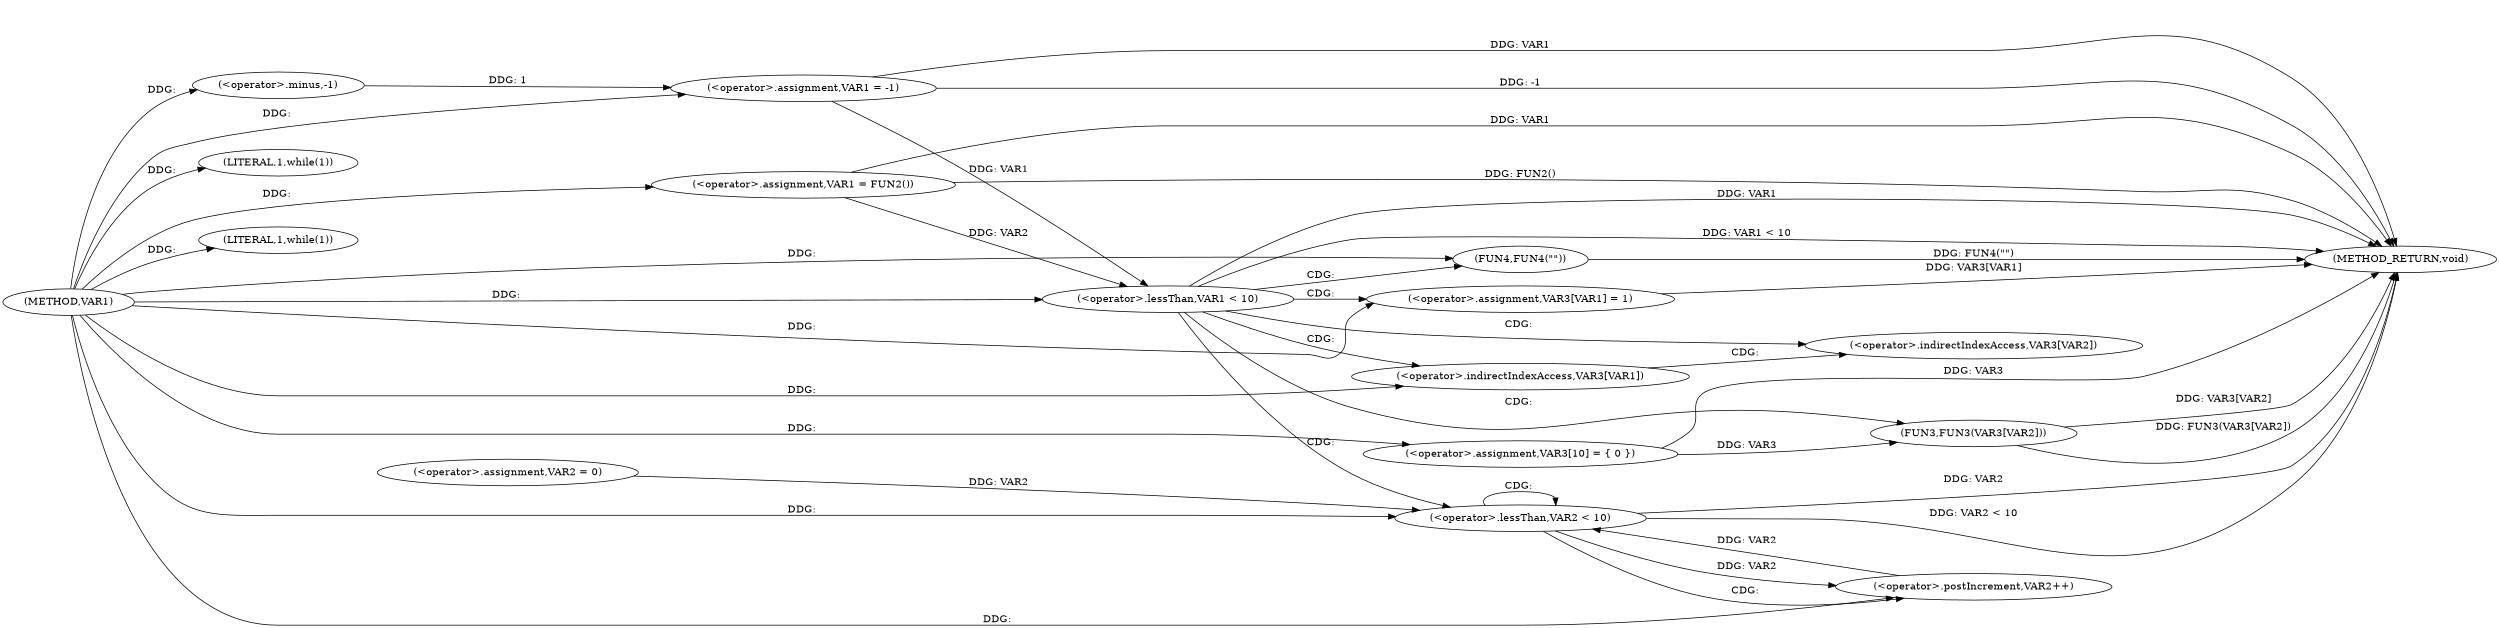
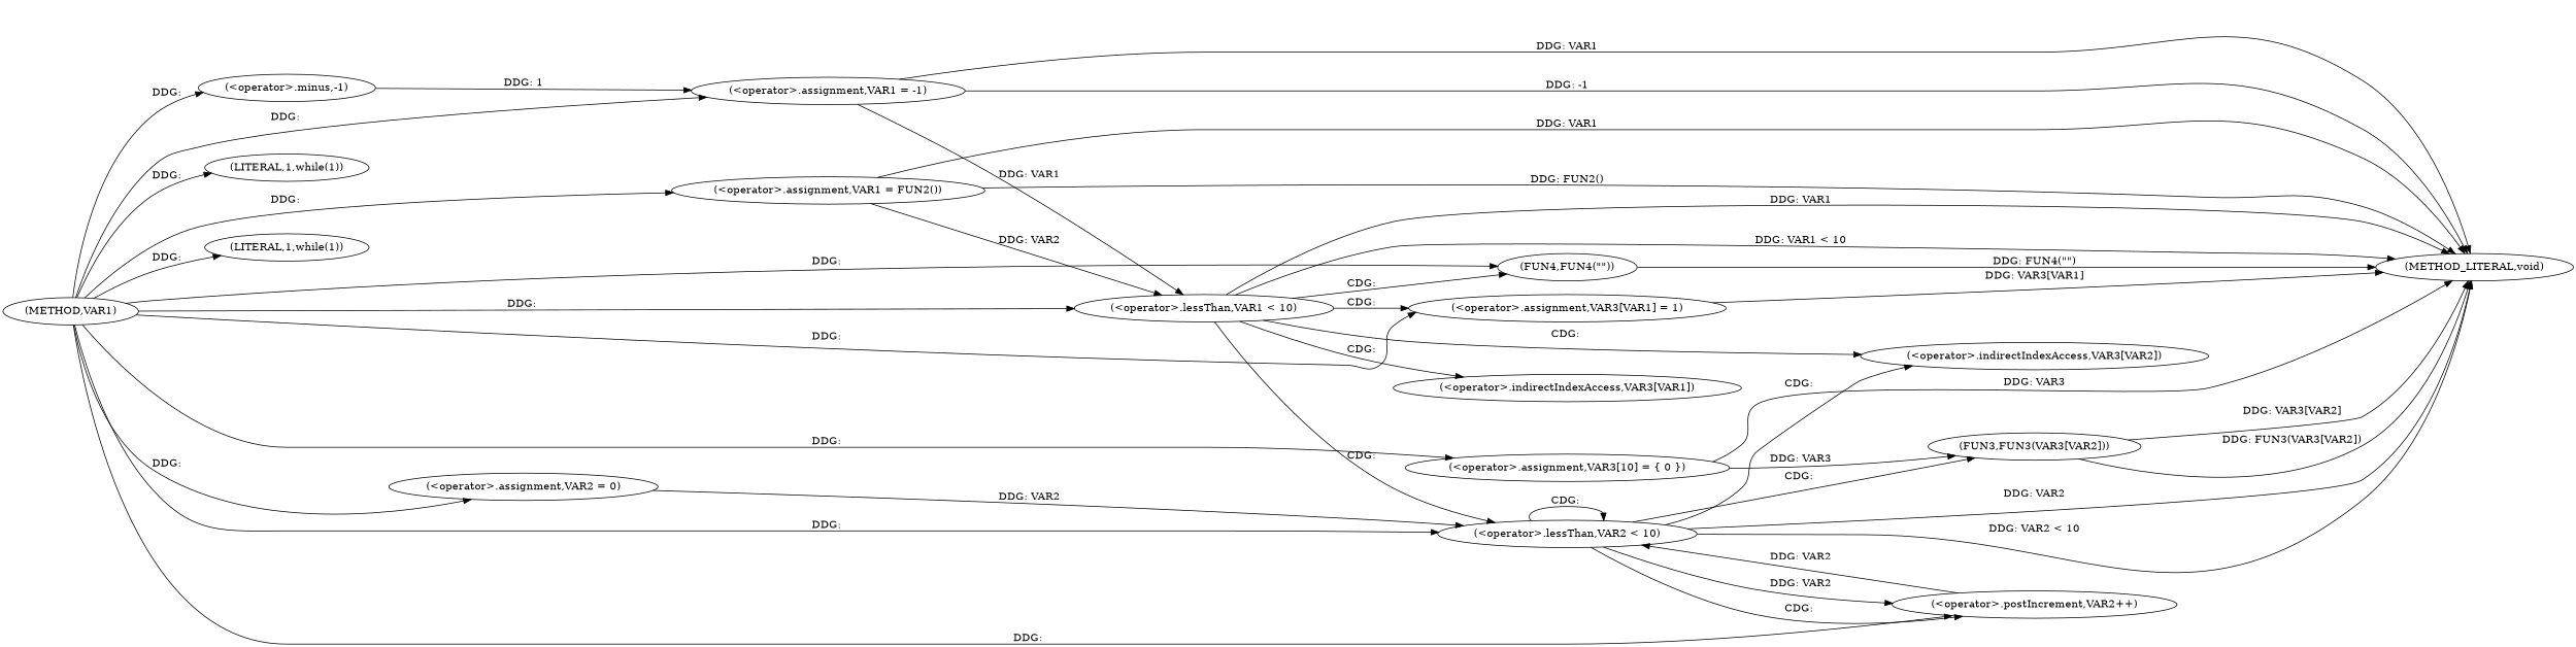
  digraph {
    rankdir=LR
    n1 [label="(METHOD,VAR1)"]
    n2 [label="(<operator>.assignment,VAR1 = -1)"]
    n3 [label="(<operator>.minus,-1)"]
    n4 [label="(LITERAL,1,while(1))"]
    n5 [label="(<operator>.assignment,VAR1 = FUN2())"]
    n6 [label="(LITERAL,1,while(1))"]
    n7 [label="(<operator>.assignment,VAR3[10] = { 0 })"]
    n8 [label="(<operator>.lessThan,VAR1 < 10)"]
    n9 [label="(<operator>.assignment,VAR3[VAR1] = 1)"]
    n10 [label="(<operator>.assignment,VAR2 = 0)"]
    n11 [label="(<operator>.lessThan,VAR2 < 10)"]
    n12 [label="(<operator>.postIncrement,VAR2++)"]
    n13 [label="(FUN4,FUN4(\"\"))"]
-   n14 [label="(METHOD_RETURN,void)"]
+   n14 [label="(METHOD_LITERAL,void)"]
    n15 [label="(FUN3,FUN3(VAR3[VAR2]))"]
    n16 [label="(<operator>.indirectIndexAccess,VAR3[VAR1])"]
    n17 [label="(<operator>.indirectIndexAccess,VAR3[VAR2])"]
    n1 -> n2 [label="DDG: "]
    n1 -> n3 [label="DDG: "]
    n1 -> n4 [label="DDG: "]
    n1 -> n5 [label="DDG: "]
    n1 -> n6 [label="DDG: "]
    n1 -> n7 [label="DDG: "]
    n1 -> n8 [label="DDG: "]
    n1 -> n9 [label="DDG: "]
-   n1 -> n16 [label="DDG: "]
+   n1 -> n10 [label="DDG: "]
    n1 -> n11 [label="DDG: "]
    n1 -> n12 [label="DDG: "]
    n1 -> n13 [label="DDG: "]
    n2 -> n8 [label="DDG: VAR1"]
    n2 -> n14 [label="DDG: VAR1"]
    n2 -> n14 [label="DDG: -1"]
    n3 -> n2 [label="DDG: 1"]
    n5 -> n8 [label="DDG: VAR2"]
    n5 -> n14 [label="DDG: VAR1"]
    n5 -> n14 [label="DDG: FUN2()"]
    n7 -> n14 [label="DDG: VAR3"]
    n7 -> n15 [label="DDG: VAR3"]
    n8 -> n9 [label="CDG: "]
    n8 -> n11 [label="CDG: "]
    n8 -> n13 [label="CDG: "]
    n8 -> n14 [label="DDG: VAR1"]
    n8 -> n14 [label="DDG: VAR1 < 10"]
    n8 -> n16 [label="CDG: "]
    n8 -> n17 [label="CDG: "]
    n9 -> n14 [label="DDG: VAR3[VAR1]"]
    n10 -> n11 [label="DDG: VAR2"]
    n11 -> n11 [label="CDG: "]
    n11 -> n12 [label="DDG: VAR2"]
    n11 -> n12 [label="CDG: "]
    n11 -> n14 [label="DDG: VAR2"]
    n11 -> n14 [label="DDG: VAR2 < 10"]
-   n8 -> n15 [label="CDG: "]
-   n16 -> n17 [label="CDG: "]
+   n11 -> n15 [label="CDG: "]
+   n11 -> n17 [label="CDG: "]
    n12 -> n11 [label="DDG: VAR2"]
    n13 -> n14 [label="DDG: FUN4(\"\")"]
    n15 -> n14 [label="DDG: FUN3(VAR3[VAR2])"]
    n15 -> n14 [label="DDG: VAR3[VAR2]"]
  }
